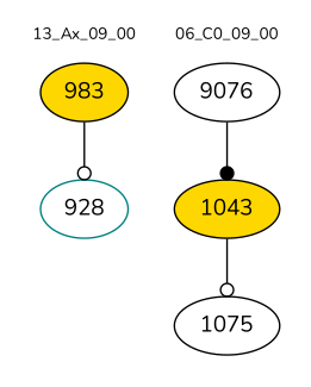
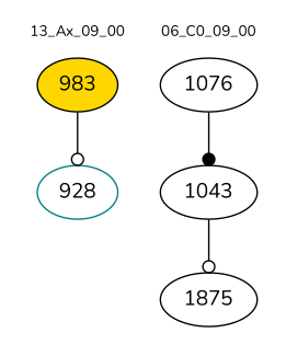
  digraph {
    fontname=Nunito
    node [color=black fillcolor=white fontname=Nunito style=filled]
    edge [arrowhead=odot color=black fontname=Nunito]
    n1 [fillcolor=gold label=983]
    n2 [color=teal label=928]
-   n3 [label=9076]
-   n4 [fillcolor=gold label=1043]
-   n5 [label=1075]
+   n3 [label=1076]
+   n4 [label=1043]
+   n5 [label=1875]
    subgraph cluster_1 {
      color=white
      fontsize=10
      label="13_Ax_09_00"
      n1
      n2
    }
    subgraph cluster_2 {
      color=white
      fontsize=10
      label="06_C0_09_00"
      n3
      n4
      n5
    }
    n1 -> n2
    n3 -> n4 [arrowhead=dot]
    n4 -> n5
  }
